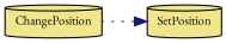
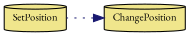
  digraph {
    rankdir=RL
    fontname="EB Garamond"
    node [color=black fillcolor=khaki fontname="EB Garamond" fontsize=10 shape=cylinder style=filled]
    n1 [fontcolor=black height=0.2 label=SetPosition width=0.4]
    n2 [height=0.2 label=ChangePosition width=0.4]
-   n1 -> n2 [color=midnightblue dir=back fontname="EB Garamond" fontsize=10 labelfontname=Helvetica labelfontsize=10 style=dotted]
+   n2 -> n1 [color=midnightblue dir=back fontname="EB Garamond" fontsize=10 labelfontname=Helvetica labelfontsize=10 style=dotted]
  }
